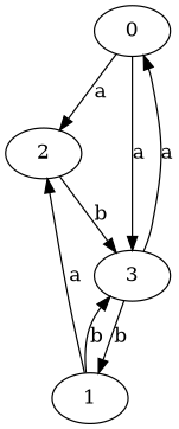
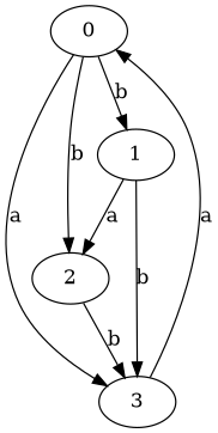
  digraph {
    d2tdocpreamble="\usetikzlibrary{automata}"
    d2tfigpreamble="\tikzstyle{every state}= [ draw=blue!50,very thick,fill=blue!20]  \tikzstyle{auto}= [fill=white]"
    ranksep=0.5
    node [style=state]
    edge [lblstyle=auto topath="bend right"]
    n1 [label=0 style="state, accepting"]
    n2 [label=2]
    n3 [label=3 style="state, initial"]
    n4 [label=1]
-   n1 -> n2 [label=a]
+   n1 -> n2 [label=b]
    n1 -> n3 [label=a]
    n2 -> n3 [label=b]
    n3 -> n1 [label=a]
-   n3 -> n4 [label=b]
+   n1 -> n4 [label=b]
    n4 -> n2 [label=a]
    n4 -> n3 [label=b]
  }
